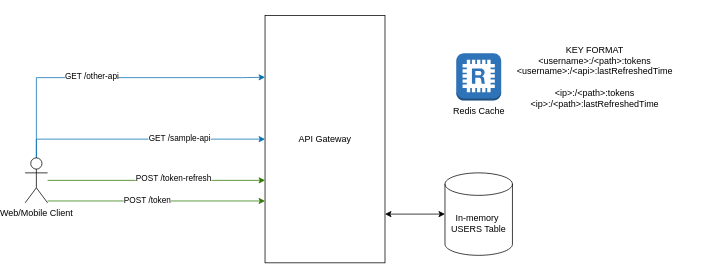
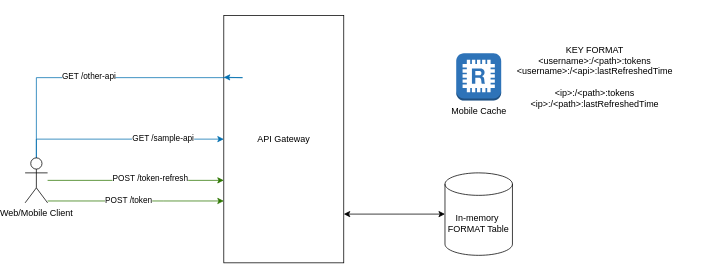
  <mxCell id="0" />
  <mxCell id="1" parent="0" />
  <mxCell id="2" style="edgeStyle=orthogonalEdgeStyle;rounded=0;orthogonalLoop=1;jettySize=auto;html=1;startArrow=classic;startFill=1;" parent="1" source="3" target="13" edge="1"><mxGeometry relative="1" as="geometry"><Array as="points"><mxPoint x="520" y="285" /><mxPoint x="520" y="285" /></Array></mxGeometry></mxCell>
- <mxCell id="3" value="API Gateway" style="rounded=0;whiteSpace=wrap;html=1;fillColor=none;" parent="1" vertex="1"><mxGeometry x="340" y="20" width="160" height="330" as="geometry" /></mxCell>
+ <mxCell id="3" value="API Gateway" style="rounded=0;whiteSpace=wrap;html=1;fillColor=none;" parent="1" vertex="1"><mxGeometry x="285" y="20" width="160" height="330" as="geometry" /></mxCell>
  <mxCell id="4" style="edgeStyle=orthogonalEdgeStyle;rounded=0;orthogonalLoop=1;jettySize=auto;html=1;entryX=0;entryY=0.75;entryDx=0;entryDy=0;startArrow=none;startFill=0;fillColor=#60a917;strokeColor=#2D7600;" parent="1" source="12" target="3" edge="1"><mxGeometry relative="1" as="geometry"><Array as="points"><mxPoint x="205" y="268" /></Array></mxGeometry></mxCell>
  <mxCell id="5" value="POST /token" style="edgeLabel;html=1;align=center;verticalAlign=middle;resizable=0;points=[];" parent="4" vertex="1" connectable="0"><mxGeometry x="-0.088" y="1" relative="1" as="geometry"><mxPoint as="offset" /></mxGeometry></mxCell>
  <mxCell id="6" style="edgeStyle=orthogonalEdgeStyle;rounded=0;orthogonalLoop=1;jettySize=auto;html=1;fillColor=#60a917;strokeColor=#2D7600;" parent="1" source="12" target="3" edge="1"><mxGeometry relative="1" as="geometry"><Array as="points"><mxPoint x="140" y="240" /><mxPoint x="140" y="240" /></Array></mxGeometry></mxCell>
  <mxCell id="7" value="POST /token-refresh" style="edgeLabel;html=1;align=center;verticalAlign=middle;resizable=0;points=[];" parent="6" vertex="1" connectable="0"><mxGeometry x="0.154" y="4" relative="1" as="geometry"><mxPoint as="offset" /></mxGeometry></mxCell>
  <mxCell id="8" style="edgeStyle=orthogonalEdgeStyle;rounded=0;orthogonalLoop=1;jettySize=auto;html=1;entryX=0;entryY=0.5;entryDx=0;entryDy=0;fillColor=#1ba1e2;strokeColor=#006EAF;" parent="1" source="12" target="3" edge="1"><mxGeometry relative="1" as="geometry"><Array as="points"><mxPoint x="35" y="185" /></Array></mxGeometry></mxCell>
  <mxCell id="9" value="GET /sample-api" style="edgeLabel;html=1;align=center;verticalAlign=middle;resizable=0;points=[];" parent="8" vertex="1" connectable="0"><mxGeometry x="-0.205" y="2" relative="1" as="geometry"><mxPoint x="84" as="offset" /></mxGeometry></mxCell>
  <mxCell id="10" style="edgeStyle=orthogonalEdgeStyle;rounded=0;orthogonalLoop=1;jettySize=auto;html=1;entryX=0;entryY=0.25;entryDx=0;entryDy=0;fillColor=#1ba1e2;strokeColor=#006EAF;" parent="1" source="12" target="3" edge="1"><mxGeometry relative="1" as="geometry"><Array as="points"><mxPoint x="35" y="103" /><mxPoint x="310" y="103" /></Array></mxGeometry></mxCell>
  <mxCell id="11" value="GET /other-api" style="edgeLabel;html=1;align=center;verticalAlign=middle;resizable=0;points=[];" parent="10" vertex="1" connectable="0"><mxGeometry x="-0.128" y="3" relative="1" as="geometry"><mxPoint as="offset" /></mxGeometry></mxCell>
  <mxCell id="12" value="Web/Mobile Client" style="shape=umlActor;verticalLabelPosition=bottom;verticalAlign=top;html=1;outlineConnect=0;fillColor=none;" parent="1" vertex="1"><mxGeometry x="20" y="210" width="30" height="60" as="geometry" /></mxCell>
- <mxCell id="13" value="In-memory&amp;nbsp;&lt;br&gt;USERS Table" style="shape=cylinder3;whiteSpace=wrap;html=1;boundedLbl=1;backgroundOutline=1;size=15;fillColor=none;" parent="1" vertex="1"><mxGeometry x="580" y="230" width="90" height="110" as="geometry" /></mxCell>
- <mxCell id="14" value="Redis Cache" style="outlineConnect=0;dashed=0;verticalLabelPosition=bottom;verticalAlign=top;align=center;html=1;shape=mxgraph.aws3.redis;fillColor=#2E73B8;gradientColor=none;" vertex="1" parent="1"><mxGeometry x="595" y="70.5" width="60" height="63" as="geometry" /></mxCell>
+ <mxCell id="13" value="In-memory&amp;nbsp;&lt;br&gt;FORMAT Table" style="shape=cylinder3;whiteSpace=wrap;html=1;boundedLbl=1;backgroundOutline=1;size=15;fillColor=none;" parent="1" vertex="1"><mxGeometry x="580" y="230" width="90" height="110" as="geometry" /></mxCell>
+ <mxCell id="14" value="Mobile Cache" style="outlineConnect=0;dashed=0;verticalLabelPosition=bottom;verticalAlign=top;align=center;html=1;shape=mxgraph.aws3.redis;fillColor=#2E73B8;gradientColor=none;" vertex="1" parent="1"><mxGeometry x="595" y="70.5" width="60" height="63" as="geometry" /></mxCell>
  <mxCell id="15" value="KEY FORMAT&lt;br&gt;&amp;lt;username&amp;gt;:/&amp;lt;path&amp;gt;:tokens&lt;br&gt;&amp;lt;username&amp;gt;:/&amp;lt;api&amp;gt;:lastRefreshedTime&lt;br&gt;&lt;br&gt;&amp;lt;ip&amp;gt;:/&amp;lt;path&amp;gt;:tokens&lt;br&gt;&amp;lt;ip&amp;gt;:/&amp;lt;path&amp;gt;:lastRefreshedTime" style="text;html=1;align=center;verticalAlign=middle;whiteSpace=wrap;rounded=0;" vertex="1" parent="1"><mxGeometry x="640" y="48.75" width="280" height="106.5" as="geometry" /></mxCell>
